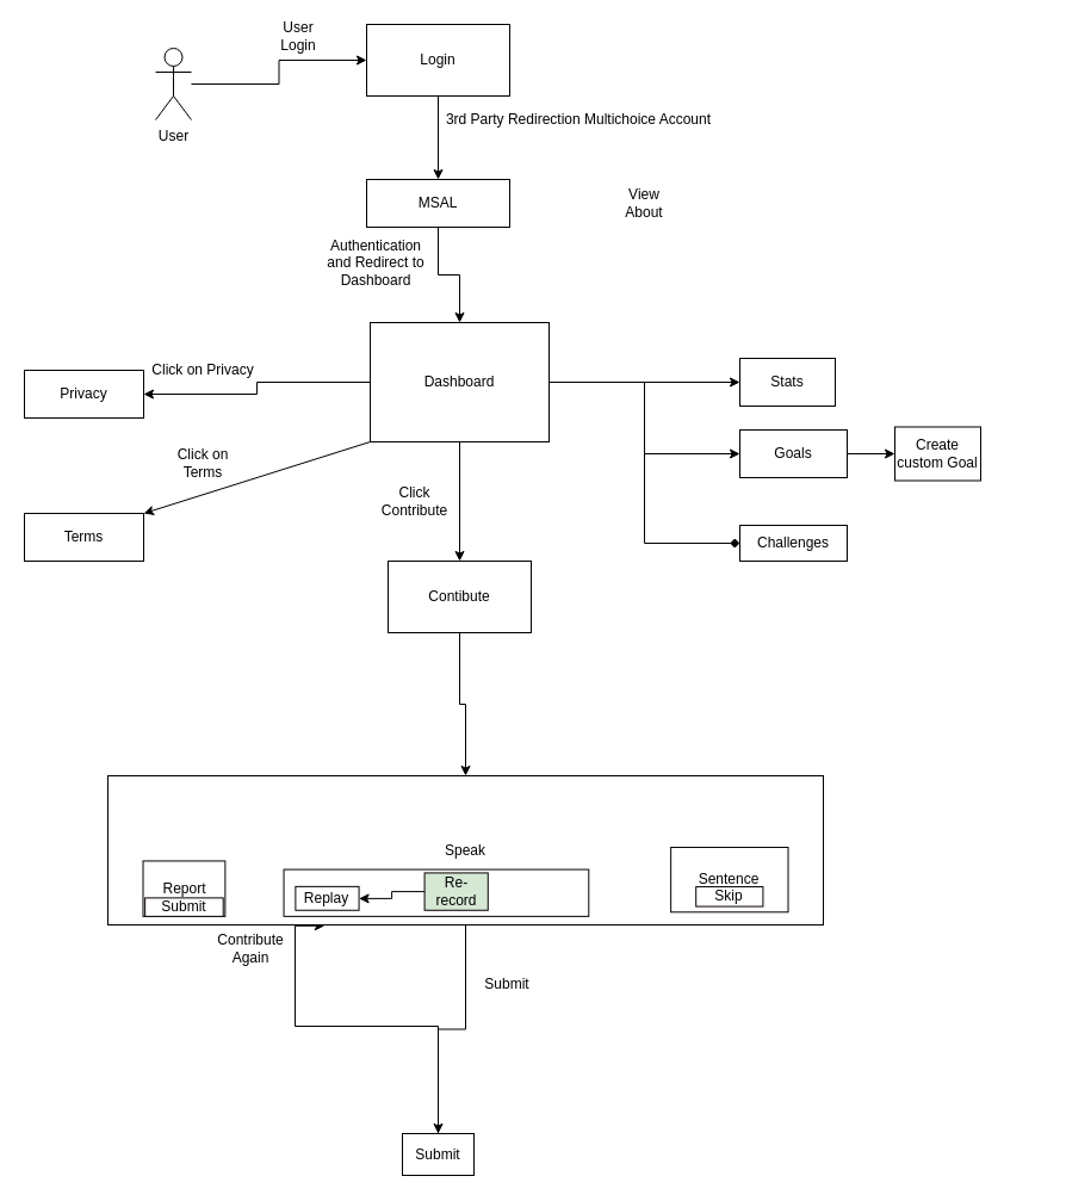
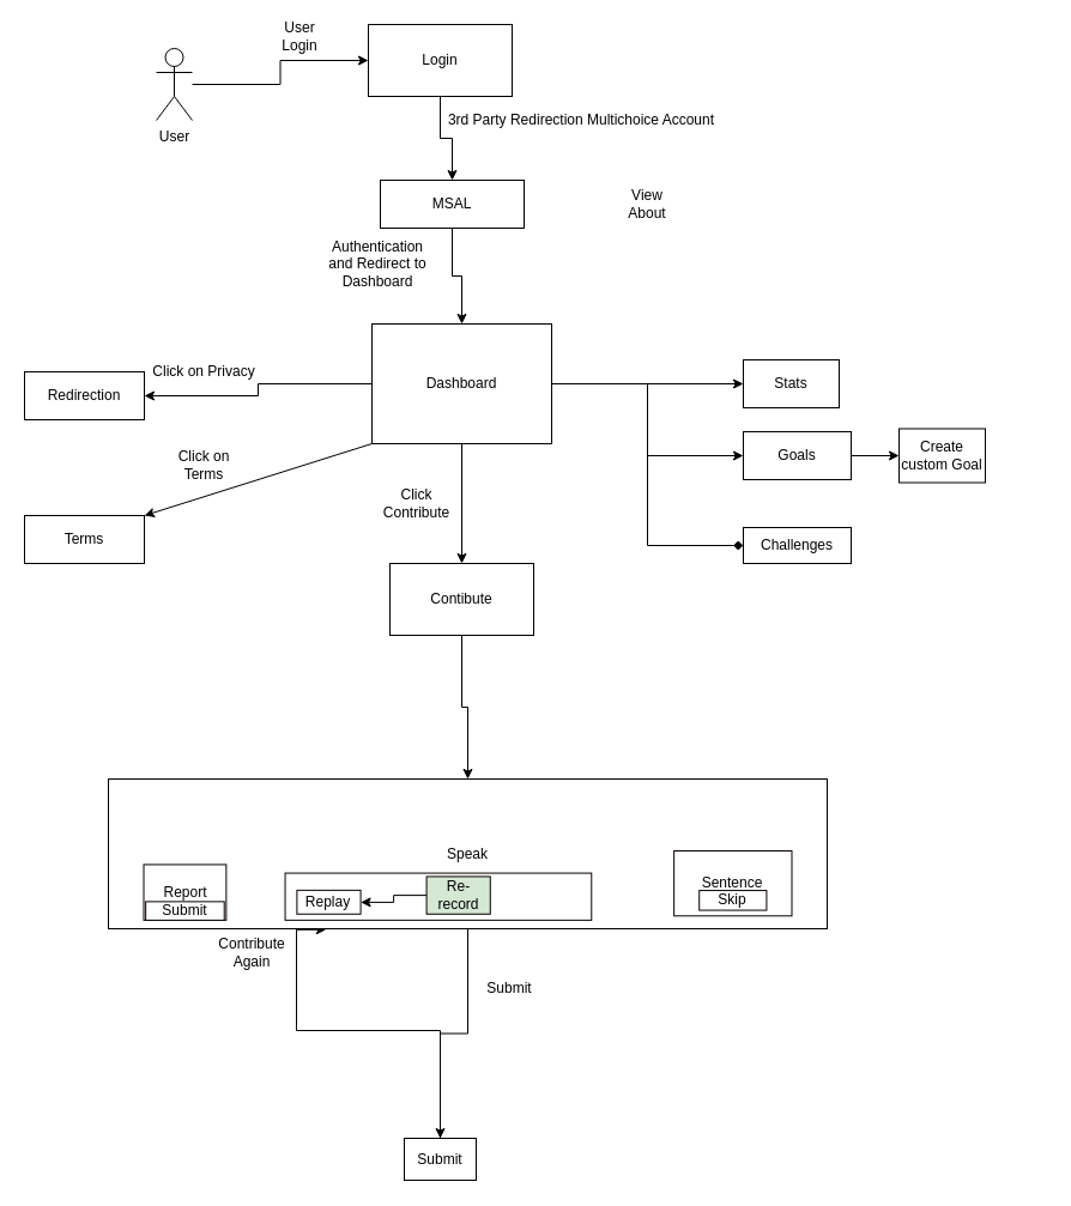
  <mxCell id="0" />
  <mxCell id="1" parent="0" />
  <mxCell id="2" style="edgeStyle=orthogonalEdgeStyle;rounded=0;orthogonalLoop=1;jettySize=auto;html=1;entryX=0.5;entryY=0;entryDx=0;entryDy=0;" edge="1" parent="1" source="3" target="11"><mxGeometry relative="1" as="geometry"><mxPoint x="440" y="170" as="targetPoint" /><Array as="points" /></mxGeometry></mxCell>
  <mxCell id="3" value="Login" style="rounded=0;whiteSpace=wrap;html=1;" vertex="1" parent="1"><mxGeometry x="307" y="20" width="120" height="60" as="geometry" /></mxCell>
  <mxCell id="4" style="edgeStyle=orthogonalEdgeStyle;rounded=0;orthogonalLoop=1;jettySize=auto;html=1;exitX=1;exitY=0.5;exitDx=0;exitDy=0;entryX=0;entryY=0.5;entryDx=0;entryDy=0;" edge="1" parent="1" source="9" target="46"><mxGeometry relative="1" as="geometry" /></mxCell>
  <mxCell id="5" style="edgeStyle=orthogonalEdgeStyle;rounded=0;orthogonalLoop=1;jettySize=auto;html=1;exitX=1;exitY=0.5;exitDx=0;exitDy=0;entryX=0;entryY=0.5;entryDx=0;entryDy=0;endArrow=diamond;" edge="1" parent="1" source="9" target="47"><mxGeometry relative="1" as="geometry" /></mxCell>
  <mxCell id="6" style="edgeStyle=orthogonalEdgeStyle;rounded=0;orthogonalLoop=1;jettySize=auto;html=1;entryX=1;entryY=0.5;entryDx=0;entryDy=0;" edge="1" parent="1" source="9" target="15"><mxGeometry relative="1" as="geometry"><mxPoint x="190" y="320" as="targetPoint" /></mxGeometry></mxCell>
  <mxCell id="7" style="edgeStyle=orthogonalEdgeStyle;rounded=0;orthogonalLoop=1;jettySize=auto;html=1;entryX=0.5;entryY=0;entryDx=0;entryDy=0;" edge="1" parent="1" source="9" target="19"><mxGeometry relative="1" as="geometry" /></mxCell>
  <mxCell id="8" style="edgeStyle=orthogonalEdgeStyle;rounded=0;orthogonalLoop=1;jettySize=auto;html=1;entryX=0;entryY=0.5;entryDx=0;entryDy=0;" edge="1" parent="1" source="9" target="48"><mxGeometry relative="1" as="geometry" /></mxCell>
  <mxCell id="9" value="Dashboard" style="rounded=0;whiteSpace=wrap;html=1;" vertex="1" parent="1"><mxGeometry x="310" y="270" width="150" height="100" as="geometry" /></mxCell>
  <mxCell id="10" style="edgeStyle=orthogonalEdgeStyle;rounded=0;orthogonalLoop=1;jettySize=auto;html=1;entryX=0.5;entryY=0;entryDx=0;entryDy=0;" edge="1" parent="1" source="11" target="9"><mxGeometry relative="1" as="geometry"><mxPoint x="440" y="150" as="targetPoint" /></mxGeometry></mxCell>
- <mxCell id="11" value="MSAL" style="rounded=0;whiteSpace=wrap;html=1;" vertex="1" parent="1"><mxGeometry x="307" y="150" width="120" height="40" as="geometry" /></mxCell>
+ <mxCell id="11" value="MSAL" style="rounded=0;whiteSpace=wrap;html=1;" vertex="1" parent="1"><mxGeometry x="317" y="150" width="120" height="40" as="geometry" /></mxCell>
  <mxCell id="12" style="edgeStyle=orthogonalEdgeStyle;rounded=0;orthogonalLoop=1;jettySize=auto;html=1;" edge="1" parent="1" source="26" target="14"><mxGeometry relative="1" as="geometry"><mxPoint x="290" y="480" as="targetPoint" /></mxGeometry></mxCell>
  <mxCell id="13" style="edgeStyle=orthogonalEdgeStyle;rounded=0;orthogonalLoop=1;jettySize=auto;html=1;entryX=0.303;entryY=1.006;entryDx=0;entryDy=0;entryPerimeter=0;" edge="1" parent="1" source="14" target="26"><mxGeometry relative="1" as="geometry"><Array as="points"><mxPoint x="367" y="860" /><mxPoint x="247" y="860" /><mxPoint x="247" y="776" /></Array></mxGeometry></mxCell>
  <mxCell id="14" value="Submit" style="rounded=0;whiteSpace=wrap;html=1;" vertex="1" parent="1"><mxGeometry x="337" y="950" width="60" height="35" as="geometry" /></mxCell>
- <mxCell id="15" value="Privacy" style="rounded=0;whiteSpace=wrap;html=1;" vertex="1" parent="1"><mxGeometry x="20" y="310" width="100" height="40" as="geometry" /></mxCell>
+ <mxCell id="15" value="Redirection" style="rounded=0;whiteSpace=wrap;html=1;" vertex="1" parent="1"><mxGeometry x="20" y="310" width="100" height="40" as="geometry" /></mxCell>
  <mxCell id="16" value="Terms" style="rounded=0;whiteSpace=wrap;html=1;" vertex="1" parent="1"><mxGeometry x="20" y="430" width="100" height="40" as="geometry" /></mxCell>
  <mxCell id="17" value="" style="endArrow=classic;html=1;exitX=0;exitY=1;exitDx=0;exitDy=0;entryX=1;entryY=0;entryDx=0;entryDy=0;" edge="1" parent="1" source="9" target="16"><mxGeometry width="50" height="50" relative="1" as="geometry"><mxPoint x="280" y="420" as="sourcePoint" /><mxPoint x="150" y="410" as="targetPoint" /></mxGeometry></mxCell>
  <mxCell id="18" style="edgeStyle=orthogonalEdgeStyle;rounded=0;orthogonalLoop=1;jettySize=auto;html=1;exitX=0.5;exitY=1;exitDx=0;exitDy=0;entryX=0.5;entryY=0;entryDx=0;entryDy=0;" edge="1" parent="1" source="19" target="26"><mxGeometry relative="1" as="geometry" /></mxCell>
  <mxCell id="19" value="Contibute" style="rounded=0;whiteSpace=wrap;html=1;" vertex="1" parent="1"><mxGeometry x="325" y="470" width="120" height="60" as="geometry" /></mxCell>
  <mxCell id="20" style="edgeStyle=orthogonalEdgeStyle;rounded=0;orthogonalLoop=1;jettySize=auto;html=1;entryX=0;entryY=0.5;entryDx=0;entryDy=0;" edge="1" parent="1" source="21" target="3"><mxGeometry relative="1" as="geometry" /></mxCell>
  <mxCell id="21" value="User" style="shape=umlActor;verticalLabelPosition=bottom;verticalAlign=top;html=1;outlineConnect=0;" vertex="1" parent="1"><mxGeometry x="130" y="40" width="30" height="60" as="geometry" /></mxCell>
  <mxCell id="22" value="User Login" style="text;html=1;strokeColor=none;fillColor=none;align=center;verticalAlign=middle;whiteSpace=wrap;rounded=0;" vertex="1" parent="1"><mxGeometry x="230" y="20" width="40" height="20" as="geometry" /></mxCell>
  <mxCell id="23" value="3rd Party Redirection Multichoice Account" style="text;html=1;strokeColor=none;fillColor=none;align=center;verticalAlign=middle;whiteSpace=wrap;rounded=0;" vertex="1" parent="1"><mxGeometry x="360" y="90" width="250" height="20" as="geometry" /></mxCell>
  <mxCell id="24" value="Authentication and Redirect to Dashboard" style="text;html=1;strokeColor=none;fillColor=none;align=center;verticalAlign=middle;whiteSpace=wrap;rounded=0;" vertex="1" parent="1"><mxGeometry x="270" y="200" width="90" height="40" as="geometry" /></mxCell>
  <mxCell id="25" value="" style="group" vertex="1" connectable="0" parent="1"><mxGeometry x="90" y="650" width="600" height="125" as="geometry" /></mxCell>
  <mxCell id="26" value="Speak" style="rounded=0;whiteSpace=wrap;html=1;" vertex="1" parent="25"><mxGeometry width="600" height="125" as="geometry" /></mxCell>
  <mxCell id="27" value="" style="group" vertex="1" connectable="0" parent="25"><mxGeometry x="472.13" y="60" width="98.36" height="54.29" as="geometry" /></mxCell>
  <mxCell id="28" value="Sentence" style="rounded=0;whiteSpace=wrap;html=1;strokeColor=#0A0100;" vertex="1" parent="27"><mxGeometry width="98.36" height="54.29" as="geometry" /></mxCell>
  <mxCell id="29" value="Skip" style="rounded=0;whiteSpace=wrap;html=1;strokeColor=#0A0100;" vertex="1" parent="27"><mxGeometry x="21.077" y="33.046" width="56.206" height="16.523" as="geometry" /></mxCell>
  <mxCell id="30" value="" style="group" vertex="1" connectable="0" parent="25"><mxGeometry x="88.525" y="71.429" width="88.525" height="46.429" as="geometry" /></mxCell>
  <mxCell id="31" value="" style="group" vertex="1" connectable="0" parent="25"><mxGeometry x="236.066" y="71.429" width="167.213" height="46.429" as="geometry" /></mxCell>
  <mxCell id="32" value="" style="rounded=0;whiteSpace=wrap;html=1;strokeColor=#0A0100;" vertex="1" parent="31"><mxGeometry x="-88.525" y="7.143" width="255.738" height="39.286" as="geometry" /></mxCell>
  <mxCell id="33" value="Re-record" style="rounded=0;whiteSpace=wrap;html=1;strokeColor=#0A0100;fillColor=#d5e8d4;" vertex="1" parent="31"><mxGeometry x="29.51" y="10" width="53.2" height="31.33" as="geometry" /></mxCell>
  <mxCell id="34" value="Report" style="rounded=0;whiteSpace=wrap;html=1;strokeColor=#0A0100;" vertex="1" parent="25"><mxGeometry x="29.508" y="71.429" width="68.852" height="46.429" as="geometry" /></mxCell>
  <mxCell id="35" value="Submit" style="rounded=0;whiteSpace=wrap;html=1;strokeColor=#0A0100;" vertex="1" parent="25"><mxGeometry x="31.141" y="102.379" width="65.577" height="15.479" as="geometry" /></mxCell>
  <mxCell id="36" value="Replay" style="rounded=0;whiteSpace=wrap;html=1;strokeColor=#0A0100;" vertex="1" parent="25"><mxGeometry x="157.375" y="92.858" width="53.204" height="19.898" as="geometry" /></mxCell>
  <mxCell id="37" value="" style="edgeStyle=orthogonalEdgeStyle;rounded=0;orthogonalLoop=1;jettySize=auto;html=1;" edge="1" parent="25" source="33" target="36"><mxGeometry relative="1" as="geometry" /></mxCell>
  <mxCell id="38" value="Contribute Again" style="text;html=1;strokeColor=none;fillColor=none;align=center;verticalAlign=middle;whiteSpace=wrap;rounded=0;" vertex="1" parent="1"><mxGeometry x="170" y="770" width="80" height="50" as="geometry" /></mxCell>
  <mxCell id="39" value="Submit" style="text;html=1;strokeColor=none;fillColor=none;align=center;verticalAlign=middle;whiteSpace=wrap;rounded=0;" vertex="1" parent="1"><mxGeometry x="385" y="800" width="80" height="50" as="geometry" /></mxCell>
  <mxCell id="40" value="View About" style="text;html=1;strokeColor=none;fillColor=none;align=center;verticalAlign=middle;whiteSpace=wrap;rounded=0;" vertex="1" parent="1"><mxGeometry x="520" y="160" width="40" height="20" as="geometry" /></mxCell>
  <mxCell id="41" value="Click on Privacy" style="text;html=1;strokeColor=none;fillColor=none;align=center;verticalAlign=middle;whiteSpace=wrap;rounded=0;" vertex="1" parent="1"><mxGeometry x="125" y="290" width="90" height="40" as="geometry" /></mxCell>
  <mxCell id="42" value="Click Contribute" style="text;html=1;strokeColor=none;fillColor=none;align=center;verticalAlign=middle;whiteSpace=wrap;rounded=0;" vertex="1" parent="1"><mxGeometry x="310" y="400" width="75" height="40" as="geometry" /></mxCell>
  <mxCell id="43" value="" style="group" vertex="1" connectable="0" parent="1"><mxGeometry x="620" y="290" width="252" height="210" as="geometry" /></mxCell>
  <mxCell id="44" value="Create custom Goal" style="rounded=0;whiteSpace=wrap;html=1;" vertex="1" parent="43"><mxGeometry x="130" y="67.5" width="72" height="45" as="geometry" /></mxCell>
  <mxCell id="45" value="" style="group" vertex="1" connectable="0" parent="43"><mxGeometry width="120" height="210" as="geometry" /></mxCell>
  <mxCell id="46" value="Goals" style="rounded=0;whiteSpace=wrap;html=1;" vertex="1" parent="45"><mxGeometry y="70" width="90" height="40" as="geometry" /></mxCell>
  <mxCell id="47" value="Challenges" style="rounded=0;whiteSpace=wrap;html=1;" vertex="1" parent="45"><mxGeometry y="150" width="90" height="30" as="geometry" /></mxCell>
  <mxCell id="48" value="Stats" style="rounded=0;whiteSpace=wrap;html=1;" vertex="1" parent="45"><mxGeometry y="10" width="80" height="40" as="geometry" /></mxCell>
  <mxCell id="49" style="edgeStyle=orthogonalEdgeStyle;rounded=0;orthogonalLoop=1;jettySize=auto;html=1;" edge="1" parent="43" source="46" target="44"><mxGeometry relative="1" as="geometry"><mxPoint x="640" y="340" as="targetPoint" /></mxGeometry></mxCell>
  <mxCell id="50" value="Click on Terms" style="text;html=1;strokeColor=none;fillColor=none;align=center;verticalAlign=middle;whiteSpace=wrap;rounded=0;" vertex="1" parent="1"><mxGeometry x="140" y="370" width="60" height="35" as="geometry" /></mxCell>
